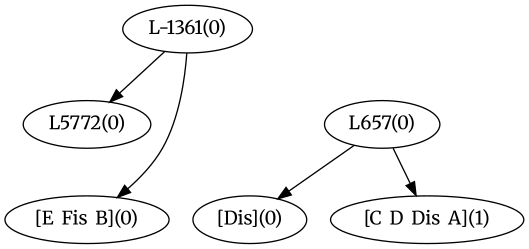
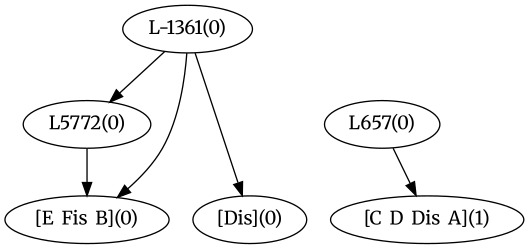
  digraph {
    fontname=Merriweather
    node [fontname=Merriweather]
    edge [fontname=Merriweather]
    "L-1361(0)"
    n2 [label="L5772(0)"]
    "L657(0)"
    "[E  Fis  B](0)"
    "[Dis](0)"
    "[C  D  Dis  A](1)"
    subgraph sub_1 {
      rank=min
      "L-1361(0)"
    }
    subgraph sub_2 {
      rank=same
      n2
      "L657(0)"
    }
    subgraph sub_3 {
      rank=max
      "[E  Fis  B](0)"
      "[Dis](0)"
      "[C  D  Dis  A](1)"
    }
    "L-1361(0)" -> n2
    "L-1361(0)" -> "[E  Fis  B](0)"
-   "L657(0)" -> "[Dis](0)"
+   n2 -> "[E  Fis  B](0)"
+   "L-1361(0)" -> "[Dis](0)"
    "L657(0)" -> "[C  D  Dis  A](1)"
  }
